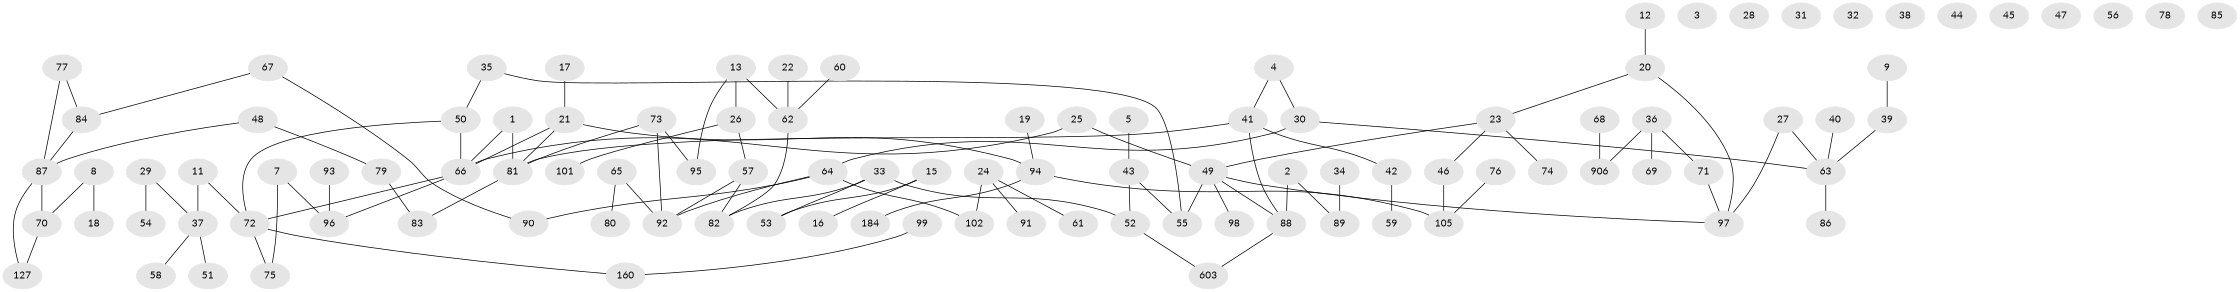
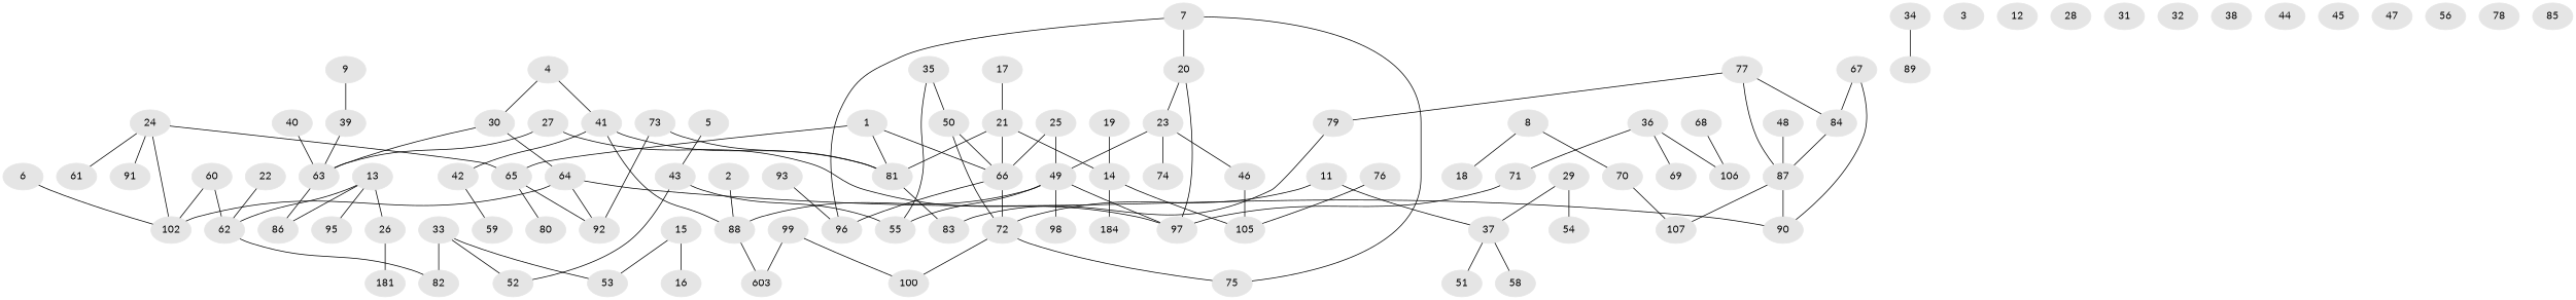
  graph {
    fontname=Lato
    node [color=gray90 fontname=Lato style=filled]
    edge [fontname=Lato]
    1
    65
    66
    81
    92
    80
    96
    72
    83
    2
    88
    89
    n13 [label=603]
    3
    4
    30
    41
    63
    64
    42
    5
    43
    52
    55
+   6
    102
    7
    20
    75
    23
    97
    8
    18
    70
-   107 [label=127]
+   107
    9
    39
    24
    61
    91
    11
    37
    51
    58
-   100 [label=160]
+   100
    12
    13
    26
    62
    86
    95
-   57
-   101
+   101 [label=181]
    82
    25
    49
    15
    16
    53
    17
    21
-   94
+   94 [label=14]
    19
    105
    n65 [label=184]
    46
    74
    22
    98
    27
    28
    29
    54
    90
    31
    32
    33
    34
    35
    50
    36
    69
    71
-   106 [label=906]
+   106
    38
    40
    59
    44
    45
    47
    48
    79
    87
    56
    60
    67
    84
    68
    73
    76
    77
    78
    85
    93
    99
+   1 -- 65
    1 -- 66
    1 -- 81
    65 -- 92
    65 -- 80
    66 -- 96
    66 -- 72
    81 -- 83
    72 -- 75
    72 -- 100
    2 -- 88
-   2 -- 89
    88 -- n13
    4 -- 30
    4 -- 41
    30 -- 63
    30 -- 64
    41 -- 81
    41 -- 88
    41 -- 42
    63 -- 86
    64 -- 92
    64 -- 102
    64 -- 90
    42 -- 59
    5 -- 43
    43 -- 52
    43 -- 55
+   6 -- 102
    7 -- 96
-   12 -- 20
+   7 -- 20
    7 -- 75
    20 -- 23
    20 -- 97
    23 -- 49
    23 -- 46
    23 -- 74
    8 -- 18
    8 -- 70
    70 -- 107
    9 -- 39
    39 -- 63
+   24 -- 65
    24 -- 102
    24 -- 61
    24 -- 91
    11 -- 72
    11 -- 37
    37 -- 51
    37 -- 58
    13 -- 26
    13 -- 62
+   13 -- 86
    13 -- 95
-   26 -- 57
    26 -- 101
    62 -- 82
-   57 -- 92
-   57 -- 82
    25 -- 66
    25 -- 49
    49 -- 88
    49 -- 55
    49 -- 97
    49 -- 98
    15 -- 16
    15 -- 53
    17 -- 21
    21 -- 66
    21 -- 81
    21 -- 94
    94 -- 105
    94 -- n65
    19 -- 94
    46 -- 105
    22 -- 62
    27 -- 63
    27 -- 97
    29 -- 37
    29 -- 54
    33 -- 52
    33 -- 82
    33 -- 53
    34 -- 89
    35 -- 55
    35 -- 50
    50 -- 66
    50 -- 72
    36 -- 69
    36 -- 71
    36 -- 106
    71 -- 97
    40 -- 63
-   48 -- 79
+   77 -- 79
    48 -- 87
    79 -- 83
    87 -- 107
-   87 -- 70
+   87 -- 90
+   60 -- 102
    60 -- 62
    67 -- 90
    67 -- 84
    84 -- 87
    68 -- 106
    73 -- 81
    73 -- 92
-   73 -- 95
    76 -- 105
    77 -- 87
    77 -- 84
    93 -- 96
-   52 -- n13
+   99 -- n13
    99 -- 100
  }
